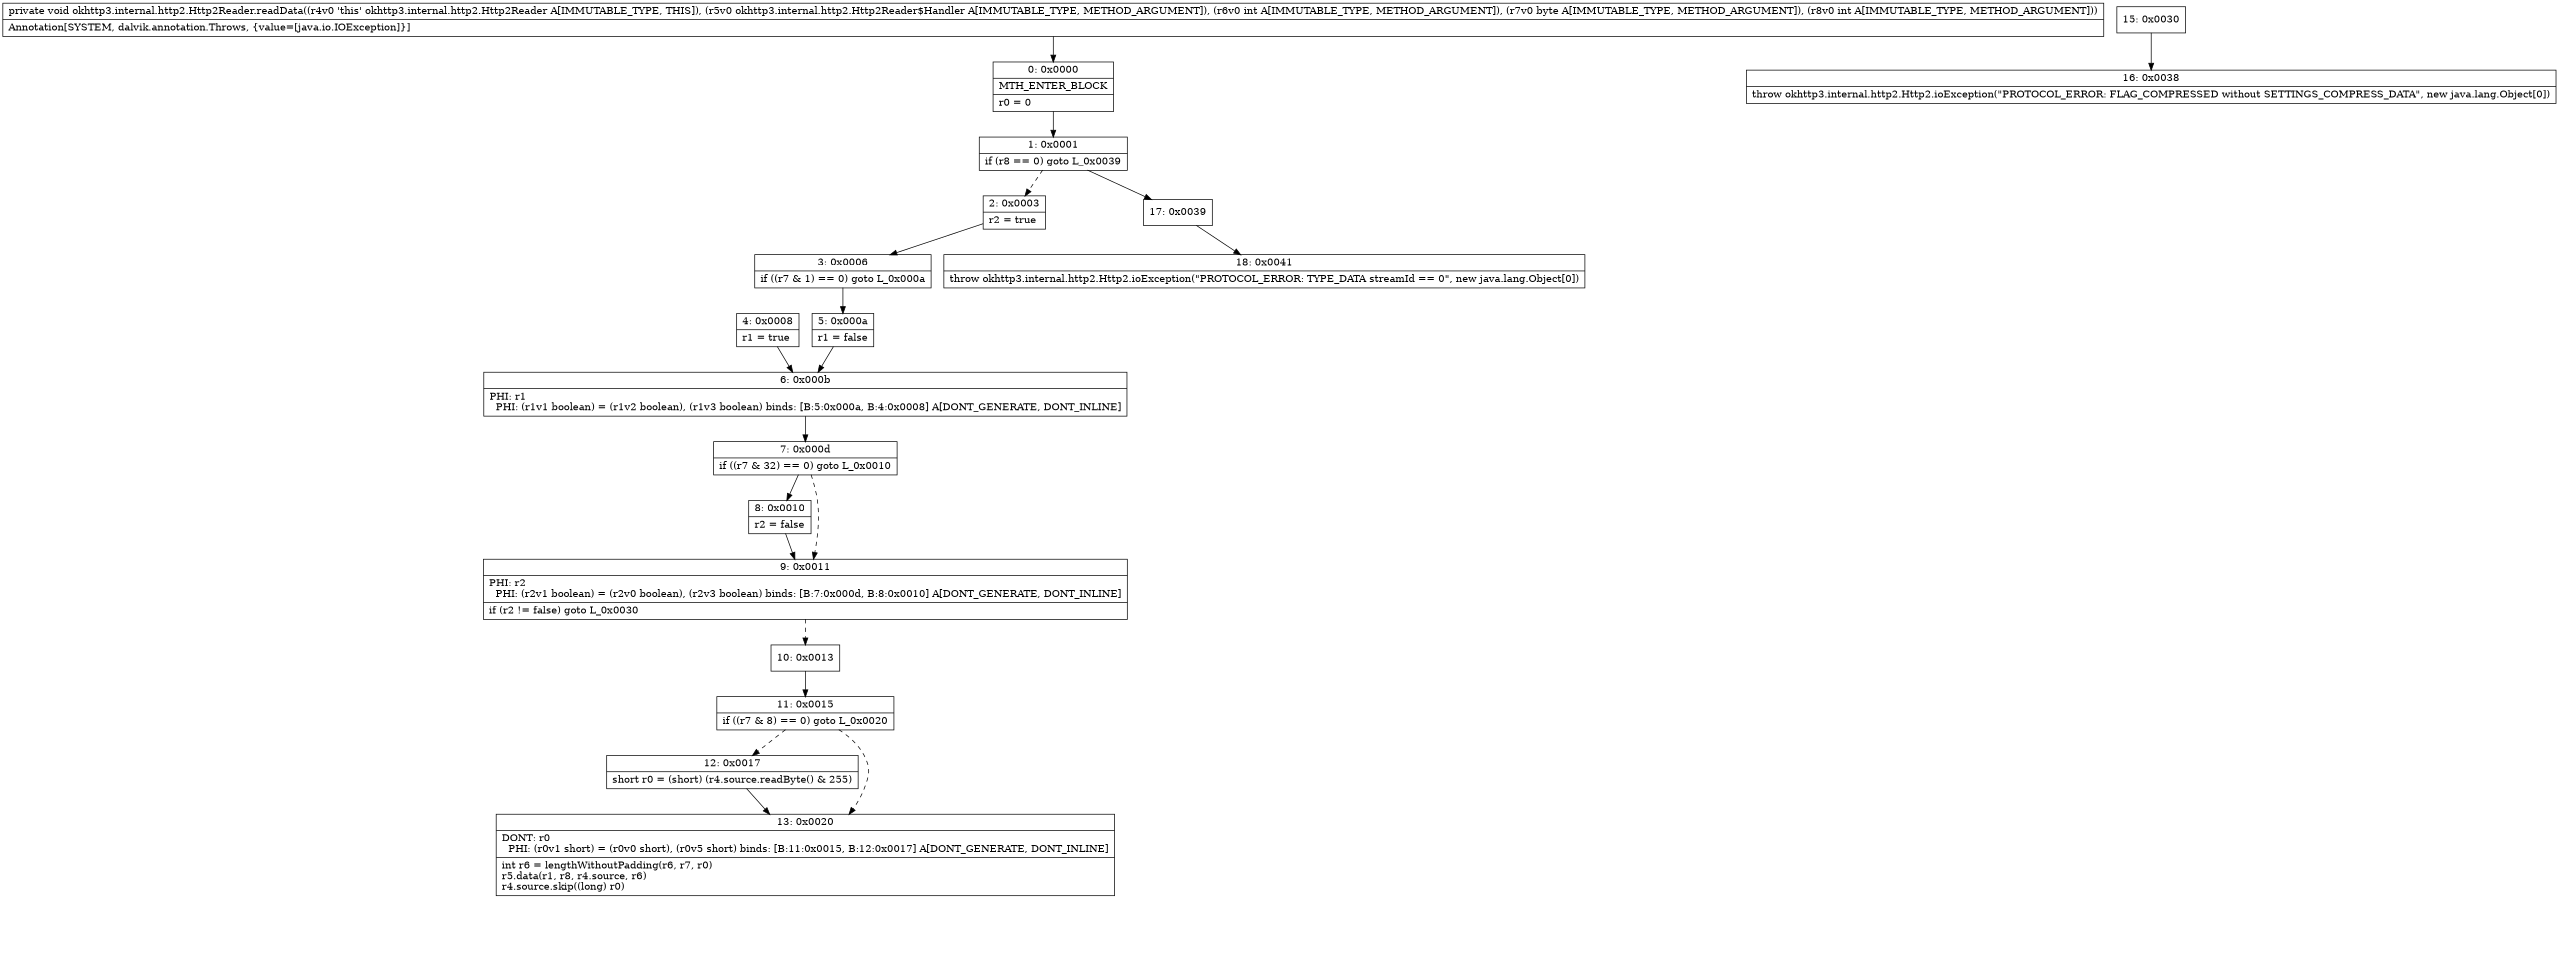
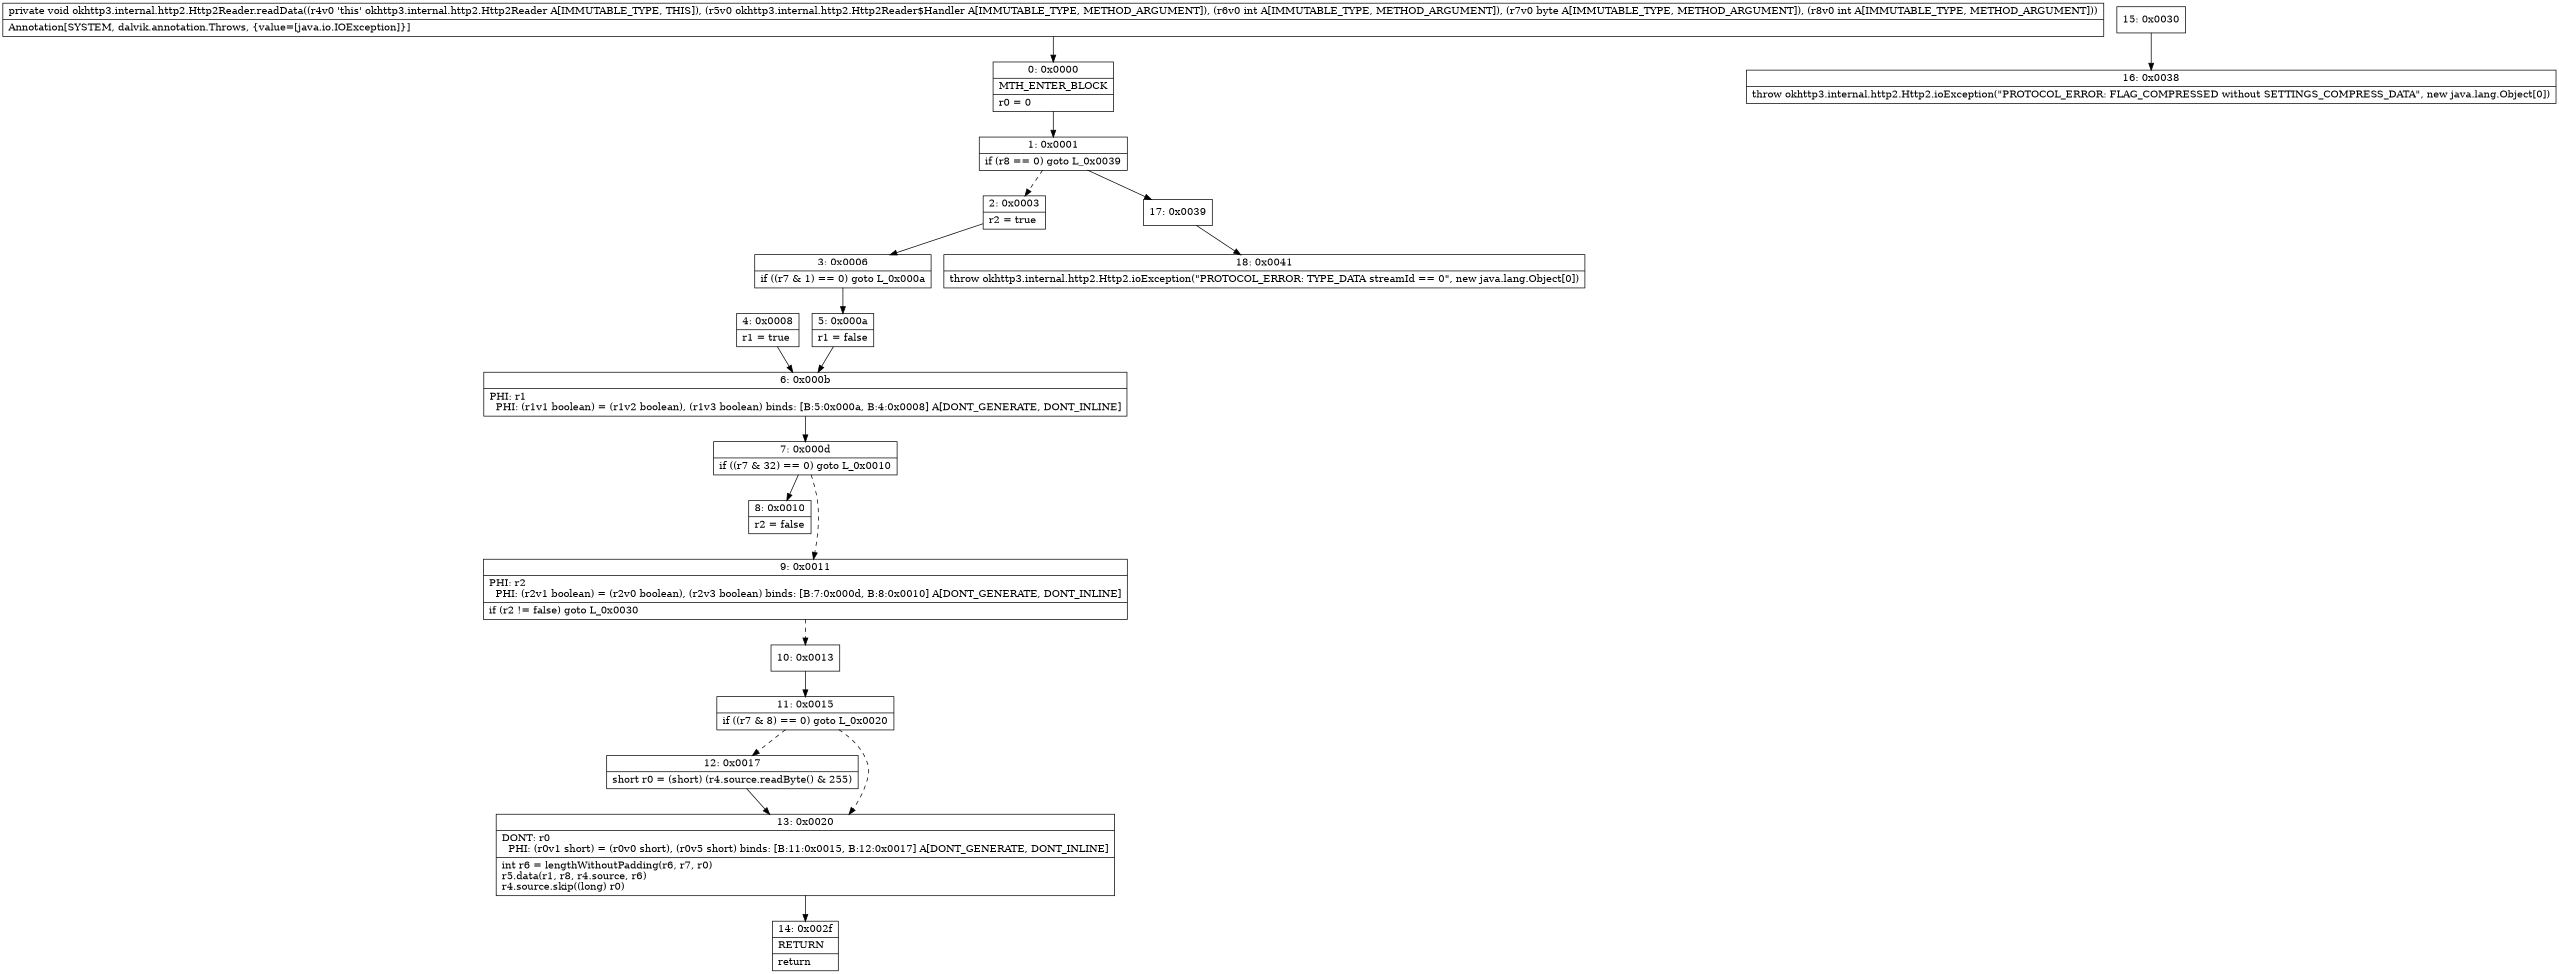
  digraph {
    node [shape=record]
    n1 [label="{0\:\ 0x0000|MTH_ENTER_BLOCK\l|r0 = 0\l}"]
    n2 [label="{1\:\ 0x0001|if (r8 == 0) goto L_0x0039\l}"]
    n3 [label="{2\:\ 0x0003|r2 = true\l}"]
    n4 [label="{17\:\ 0x0039}"]
    n5 [label="{3\:\ 0x0006|if ((r7 & 1) == 0) goto L_0x000a\l}"]
    n6 [label="{18\:\ 0x0041|throw okhttp3.internal.http2.Http2.ioException(\"PROTOCOL_ERROR: TYPE_DATA streamId == 0\", new java.lang.Object[0])\l}"]
    n7 [label="{5\:\ 0x000a|r1 = false\l}"]
    n8 [label="{4\:\ 0x0008|r1 = true\l}"]
    n9 [label="{6\:\ 0x000b|PHI: r1 \l  PHI: (r1v1 boolean) = (r1v2 boolean), (r1v3 boolean) binds: [B:5:0x000a, B:4:0x0008] A[DONT_GENERATE, DONT_INLINE]\l}"]
    n10 [label="{7\:\ 0x000d|if ((r7 & 32) == 0) goto L_0x0010\l}"]
    n11 [label="{8\:\ 0x0010|r2 = false\l}"]
    n12 [label="{9\:\ 0x0011|PHI: r2 \l  PHI: (r2v1 boolean) = (r2v0 boolean), (r2v3 boolean) binds: [B:7:0x000d, B:8:0x0010] A[DONT_GENERATE, DONT_INLINE]\l|if (r2 != false) goto L_0x0030\l}"]
    n13 [label="{10\:\ 0x0013}"]
    n14 [label="{11\:\ 0x0015|if ((r7 & 8) == 0) goto L_0x0020\l}"]
    n15 [label="{15\:\ 0x0030}"]
    n16 [label="{16\:\ 0x0038|throw okhttp3.internal.http2.Http2.ioException(\"PROTOCOL_ERROR: FLAG_COMPRESSED without SETTINGS_COMPRESS_DATA\", new java.lang.Object[0])\l}"]
    n17 [label="{12\:\ 0x0017|short r0 = (short) (r4.source.readByte() & 255)\l}"]
    n18 [label="{13\:\ 0x0020|DONT: r0 \l  PHI: (r0v1 short) = (r0v0 short), (r0v5 short) binds: [B:11:0x0015, B:12:0x0017] A[DONT_GENERATE, DONT_INLINE]\l|int r6 = lengthWithoutPadding(r6, r7, r0)\lr5.data(r1, r8, r4.source, r6)\lr4.source.skip((long) r0)\l}"]
+   n19 [label="{14\:\ 0x002f|RETURN\l|return\l}"]
    n20 [label="{private void okhttp3.internal.http2.Http2Reader.readData((r4v0 'this' okhttp3.internal.http2.Http2Reader A[IMMUTABLE_TYPE, THIS]), (r5v0 okhttp3.internal.http2.Http2Reader$Handler A[IMMUTABLE_TYPE, METHOD_ARGUMENT]), (r6v0 int A[IMMUTABLE_TYPE, METHOD_ARGUMENT]), (r7v0 byte A[IMMUTABLE_TYPE, METHOD_ARGUMENT]), (r8v0 int A[IMMUTABLE_TYPE, METHOD_ARGUMENT]))  | Annotation[SYSTEM, dalvik.annotation.Throws, \{value=[java.io.IOException]\}]\l}"]
    n1 -> n2
    n2 -> n3 [style=dashed]
    n2 -> n4
    n3 -> n5
    n4 -> n6
    n5 -> n7
    n7 -> n9
    n8 -> n9
    n9 -> n10
    n10 -> n11
    n10 -> n12 [style=dashed]
-   n11 -> n12
    n12 -> n13 [style=dashed]
    n13 -> n14
    n14 -> n17 [style=dashed]
    n14 -> n18 [style=dashed]
    n15 -> n16
    n17 -> n18
+   n18 -> n19
    n20 -> n1
  }
